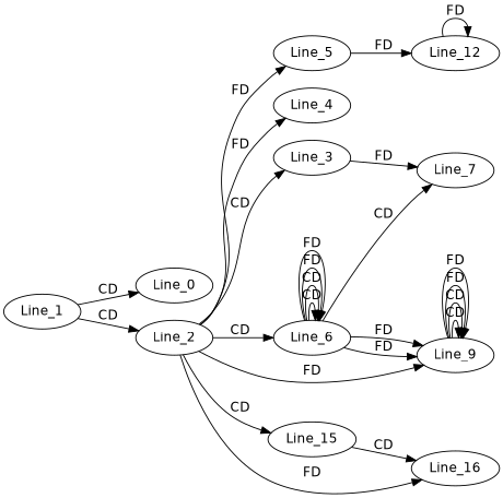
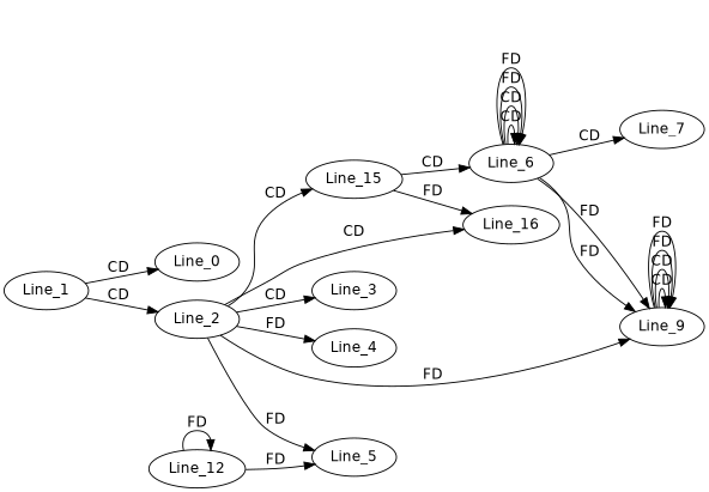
  digraph {
    fontname="DejaVu Sans"
    rankdir=LR
    node [fontname="DejaVu Sans"]
    edge [fontname="DejaVu Sans"]
    Line_1
    Line_0
    Line_2
    Line_3
    Line_4
    Line_5
    Line_6
    Line_9
    Line_15
    Line_16
    Line_7
    n12 [label=Line_12]
    Line_1 -> Line_0 [label=CD]
    Line_1 -> Line_2 [label=CD]
    Line_2 -> Line_3 [label=CD]
    Line_2 -> Line_4 [label=FD]
    Line_2 -> Line_5 [label=FD]
-   Line_2 -> Line_6 [label=CD]
+   Line_15 -> Line_6 [label=CD]
    Line_2 -> Line_9 [label=FD]
    Line_2 -> Line_15 [label=CD]
-   Line_2 -> Line_16 [label=FD]
-   Line_3 -> Line_7 [label=FD]
-   Line_5 -> n12 [label=FD]
+   Line_2 -> Line_16 [label=CD]
+   n12 -> Line_5 [label=FD]
    Line_6 -> Line_6 [label=CD]
    Line_6 -> Line_6 [label=CD]
    Line_6 -> Line_6 [label=FD]
    Line_6 -> Line_6 [label=FD]
    Line_6 -> Line_9 [label=FD]
    Line_6 -> Line_9 [label=FD]
    Line_6 -> Line_7 [label=CD]
    Line_9 -> Line_9 [label=CD]
    Line_9 -> Line_9 [label=CD]
    Line_9 -> Line_9 [label=FD]
    Line_9 -> Line_9 [label=FD]
-   Line_15 -> Line_16 [label=CD]
+   Line_15 -> Line_16 [label=FD]
    n12 -> n12 [label=FD]
  }
